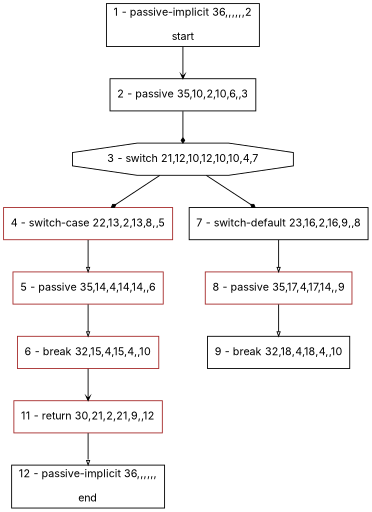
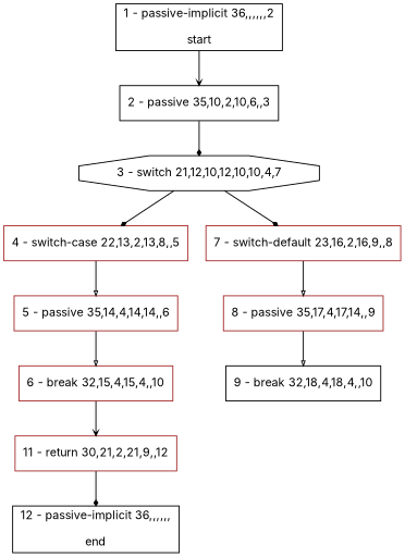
  digraph {
    bgcolor=white
    compound=true
    fillcolor="#FFFFCC"
    fontname=Inter
    fontsize=12
    pack=true
    packmode=clust
    style="rounded,filled"
    node [color=brown compound=true fillcolor="#ffffff" fixedsize=false fontname=Inter fontsize=12 node_initialized=no shape=box style=filled]
    edge [arrowhead=diamond arrowsize=0.5 arrowtail=none color="#000000" compound=true dir=forward fontcolor=black fontname=Inter fontsize=12]
    n1 [color=black label="2 - passive 35,10,2,10,6,,3"]
    n2 [color=black label="3 - switch 21,12,10,12,10,10,4,7" shape=octagon]
    n3 [label="4 - switch-case 22,13,2,13,8,,5"]
-   n4 [color=black label="7 - switch-default 23,16,2,16,9,,8"]
+   n4 [label="7 - switch-default 23,16,2,16,9,,8"]
    n5 [color=black label="1 - passive-implicit 36,,,,,,2\n\nstart"]
    n6 [label="5 - passive 35,14,4,14,14,,6"]
    n7 [label="8 - passive 35,17,4,17,14,,9"]
    n8 [label="6 - break 32,15,4,15,4,,10"]
    n9 [color=black label="9 - break 32,18,4,18,4,,10"]
    n10 [label="11 - return 30,21,2,21,9,,12"]
    n11 [color=black label="12 - passive-implicit 36,,,,,,\n\nend"]
    n1 -> n2
    n2 -> n3
    n2 -> n4
    n3 -> n6 [arrowhead=onormal]
    n4 -> n7 [arrowhead=onormal]
    n5 -> n1 [arrowhead=vee]
    n6 -> n8 [arrowhead=onormal]
    n7 -> n9 [arrowhead=onormal]
    n8 -> n10 [arrowhead=vee]
-   n10 -> n11 [arrowhead=onormal]
+   n10 -> n11
  }
